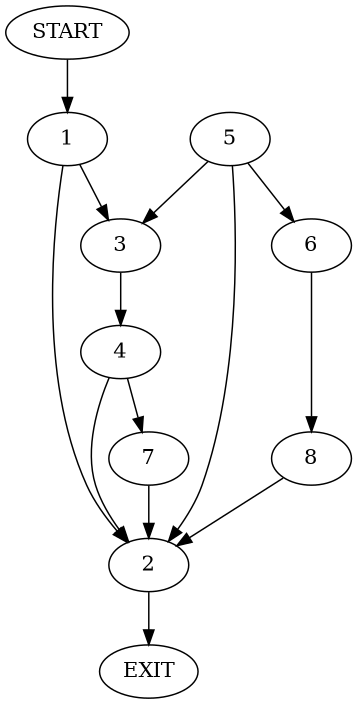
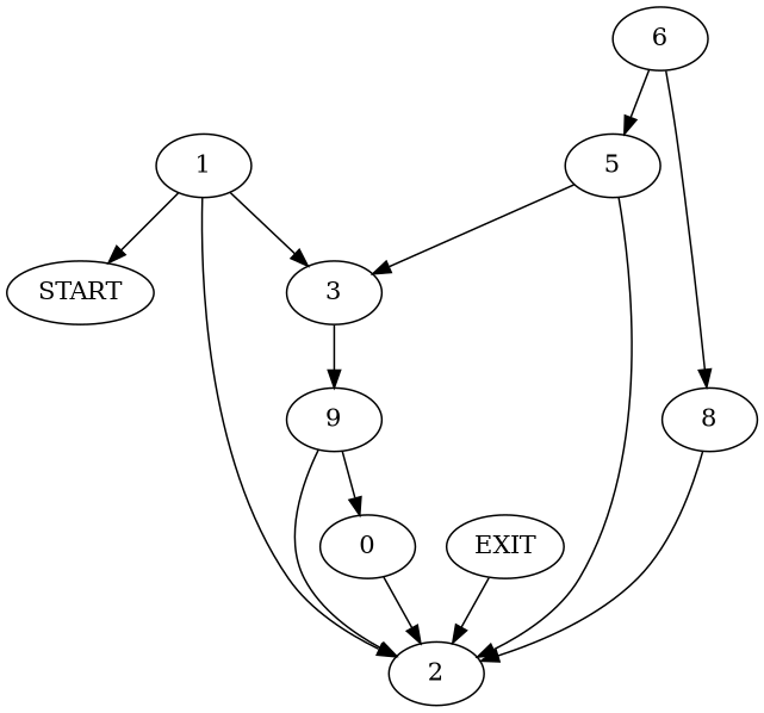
  digraph {
    n1 [label=START]
    1
    2
    3
    n5 [label=EXIT]
-   4
-   7
+   4 [label=9]
+   7 [label=0]
    5
    6
    8
-   n1 -> 1
+   1 -> n1
    1 -> 2
    1 -> 3
-   2 -> n5
+   n5 -> 2
    3 -> 4
    4 -> 2
    4 -> 7
    7 -> 2
    5 -> 2
    5 -> 3
-   5 -> 6
+   6 -> 5
    6 -> 8
    8 -> 2
  }
